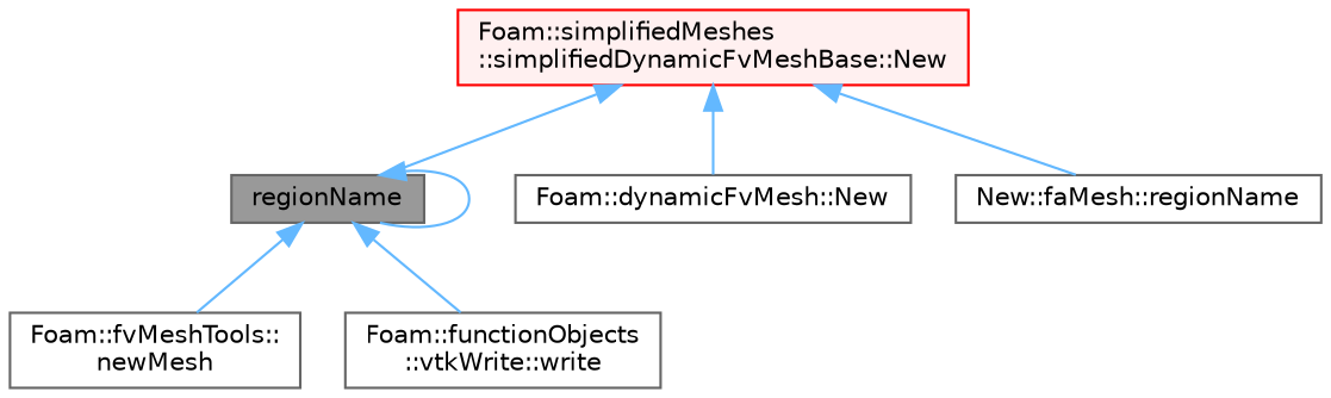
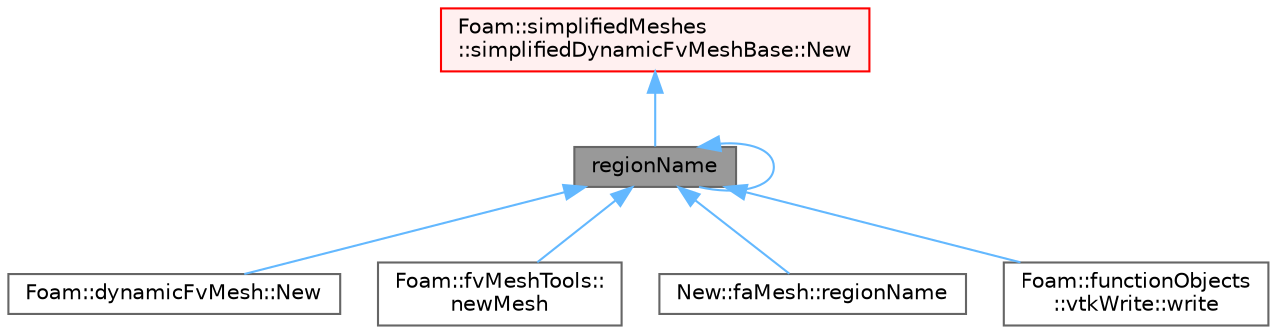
  digraph {
    rankdir=TB
    node [color=grey40 fillcolor=white fontname=Helvetica fontsize=10 shape=box style=filled]
    edge [color=steelblue1 dir=back fontname=Helvetica fontsize=10 labelfontname=Helvetica labelfontsize=10 style=solid]
    n1 [color=gray40 fillcolor=grey60 fontcolor=black height=0.2 label=regionName width=0.4]
    n2 [height=0.2 label="Foam::dynamicFvMesh::New" width=0.4]
    n3 [height=0.2 label="Foam::fvMeshTools::\lnewMesh" width=0.4]
    n4 [height=0.2 label="New::faMesh::regionName" width=0.4]
    n5 [height=0.2 label="Foam::functionObjects\l::vtkWrite::write" width=0.4]
    n6 [color=red fillcolor="#FFF0F0" height=0.2 label="Foam::simplifiedMeshes\l::simplifiedDynamicFvMeshBase::New" width=0.4]
    n1 -> n1
-   n6 -> n2
+   n1 -> n2
    n1 -> n3
-   n6 -> n4
+   n1 -> n4
    n1 -> n5
    n6 -> n1
  }
